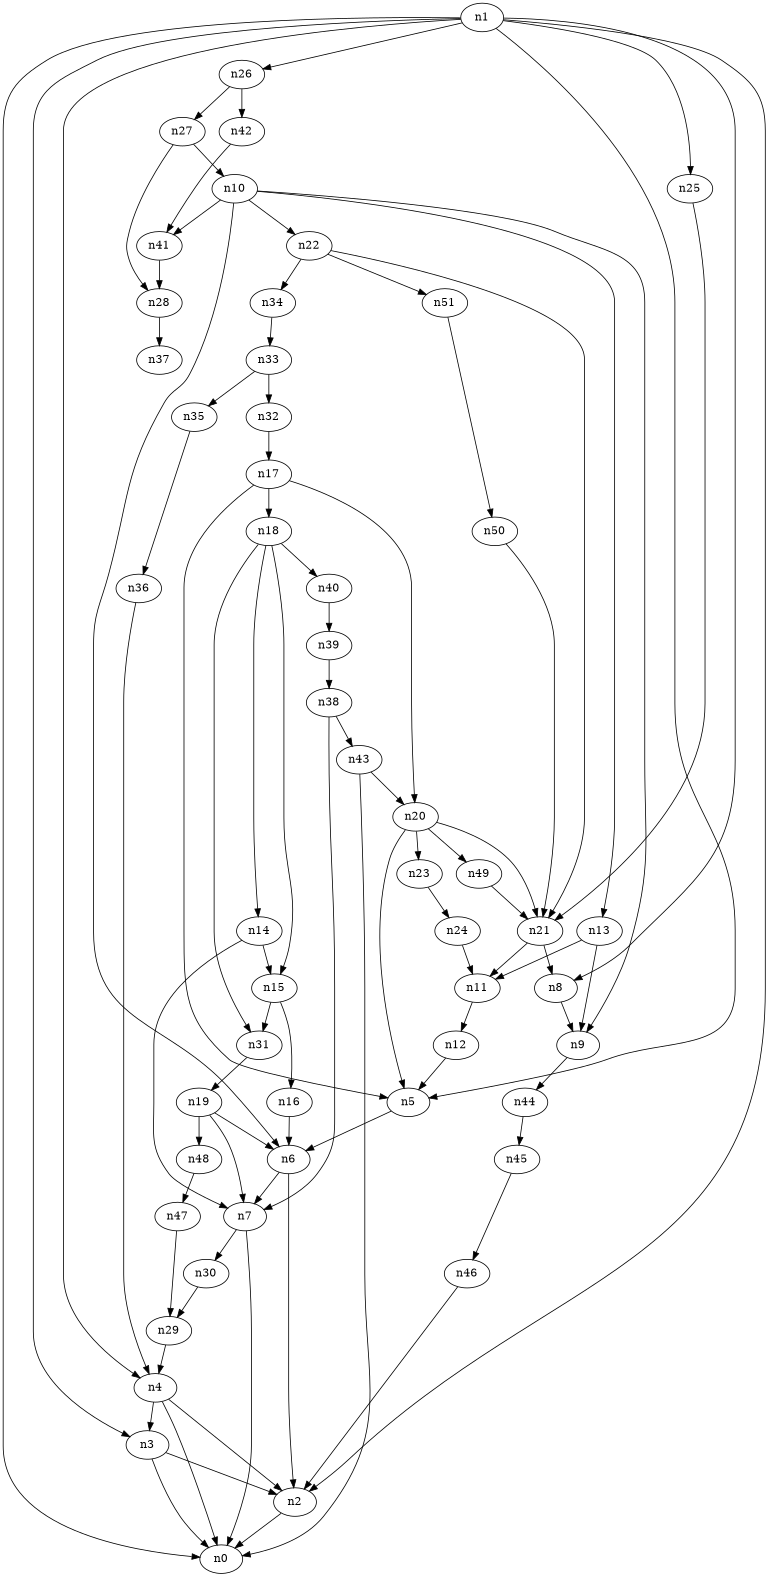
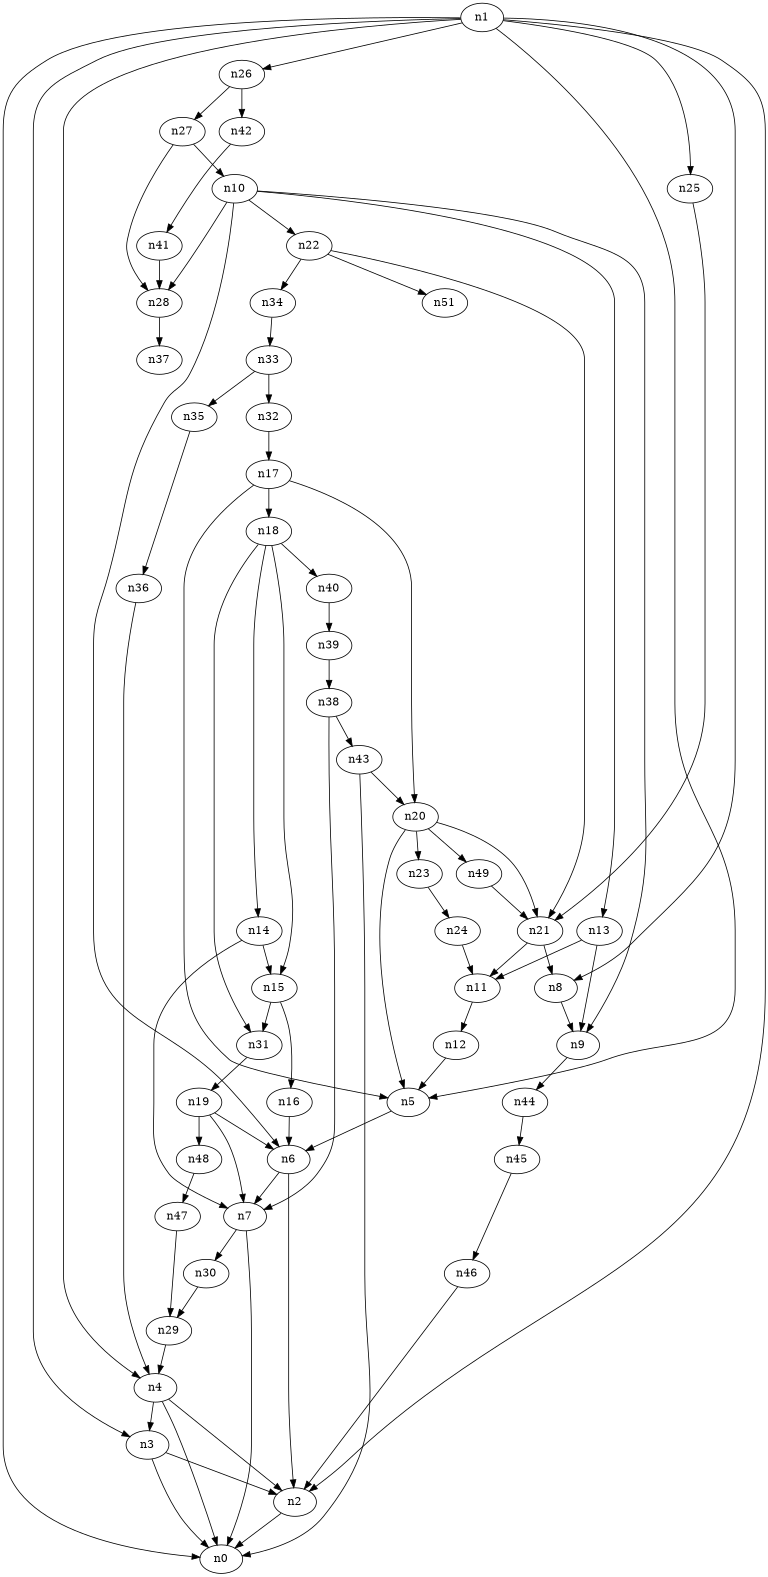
  digraph {
    n1
    n0
    n2
    n3
    n4
    n5
    n8
    n25
    n26
    n6
    n9
    n21
    n27
    n42
    n7
    n44
    n11
    n10
    n28
    n41
    n30
    n29
    n12
    n45
    n46
    n13
    n22
    n34
    n51
    n37
    n33
-   n50
    n14
    n15
    n16
    n31
    n19
    n48
    n17
    n18
    n20
    n40
    n39
    n38
    n47
    n23
    n49
    n24
    n32
    n35
    n36
    n43
    n1 -> n0
    n1 -> n2
    n1 -> n3
    n1 -> n4
    n1 -> n5
    n1 -> n8
    n1 -> n25
    n1 -> n26
    n2 -> n0
    n3 -> n0
    n3 -> n2
    n4 -> n0
    n4 -> n2
    n4 -> n3
    n5 -> n6
    n8 -> n9
    n25 -> n21
    n26 -> n27
    n26 -> n42
    n6 -> n2
    n6 -> n7
    n9 -> n44
    n21 -> n8
    n21 -> n11
    n27 -> n10
    n27 -> n28
    n42 -> n41
    n7 -> n0
    n7 -> n30
    n44 -> n45
    n11 -> n12
    n10 -> n6
    n10 -> n9
-   n10 -> n41
+   n10 -> n28
    n10 -> n13
    n10 -> n22
    n28 -> n37
    n41 -> n28
    n30 -> n29
    n29 -> n4
    n12 -> n5
    n45 -> n46
    n46 -> n2
    n13 -> n9
    n13 -> n11
    n22 -> n21
    n22 -> n34
    n22 -> n51
    n34 -> n33
-   n51 -> n50
    n33 -> n32
    n33 -> n35
-   n50 -> n21
    n14 -> n7
    n14 -> n15
    n15 -> n16
    n15 -> n31
    n16 -> n6
    n31 -> n19
    n19 -> n6
    n19 -> n7
    n19 -> n48
    n48 -> n47
    n17 -> n5
    n17 -> n18
    n17 -> n20
    n18 -> n14
    n18 -> n15
    n18 -> n31
    n18 -> n40
    n20 -> n5
    n20 -> n21
    n20 -> n23
    n20 -> n49
    n40 -> n39
    n39 -> n38
    n38 -> n7
    n38 -> n43
    n47 -> n29
    n23 -> n24
    n49 -> n21
    n24 -> n11
    n32 -> n17
    n35 -> n36
    n36 -> n4
    n43 -> n0
    n43 -> n20
  }
